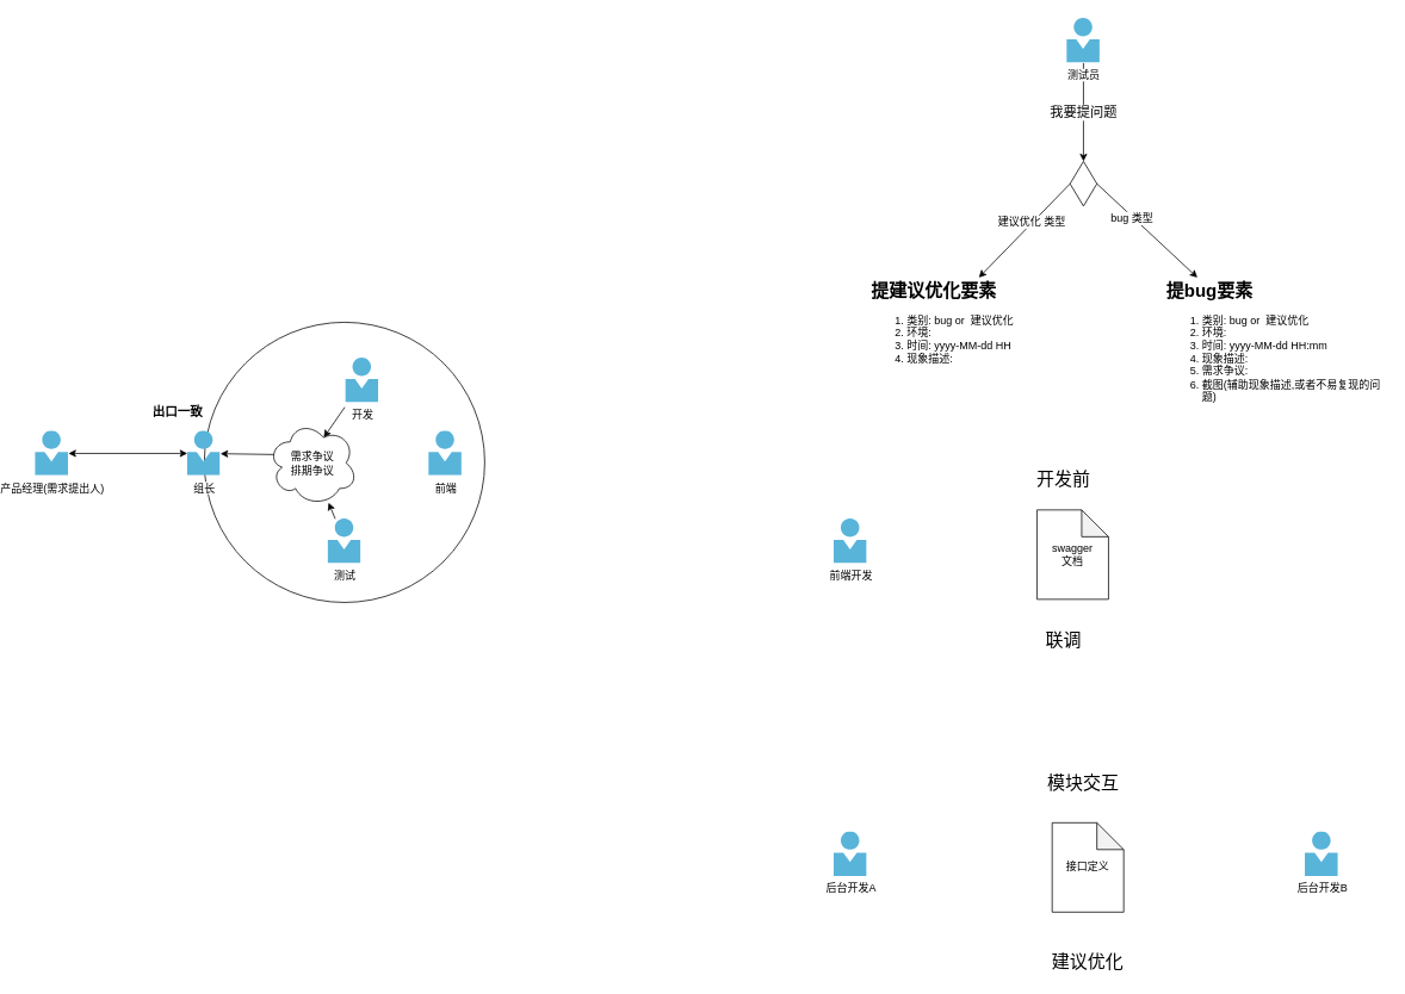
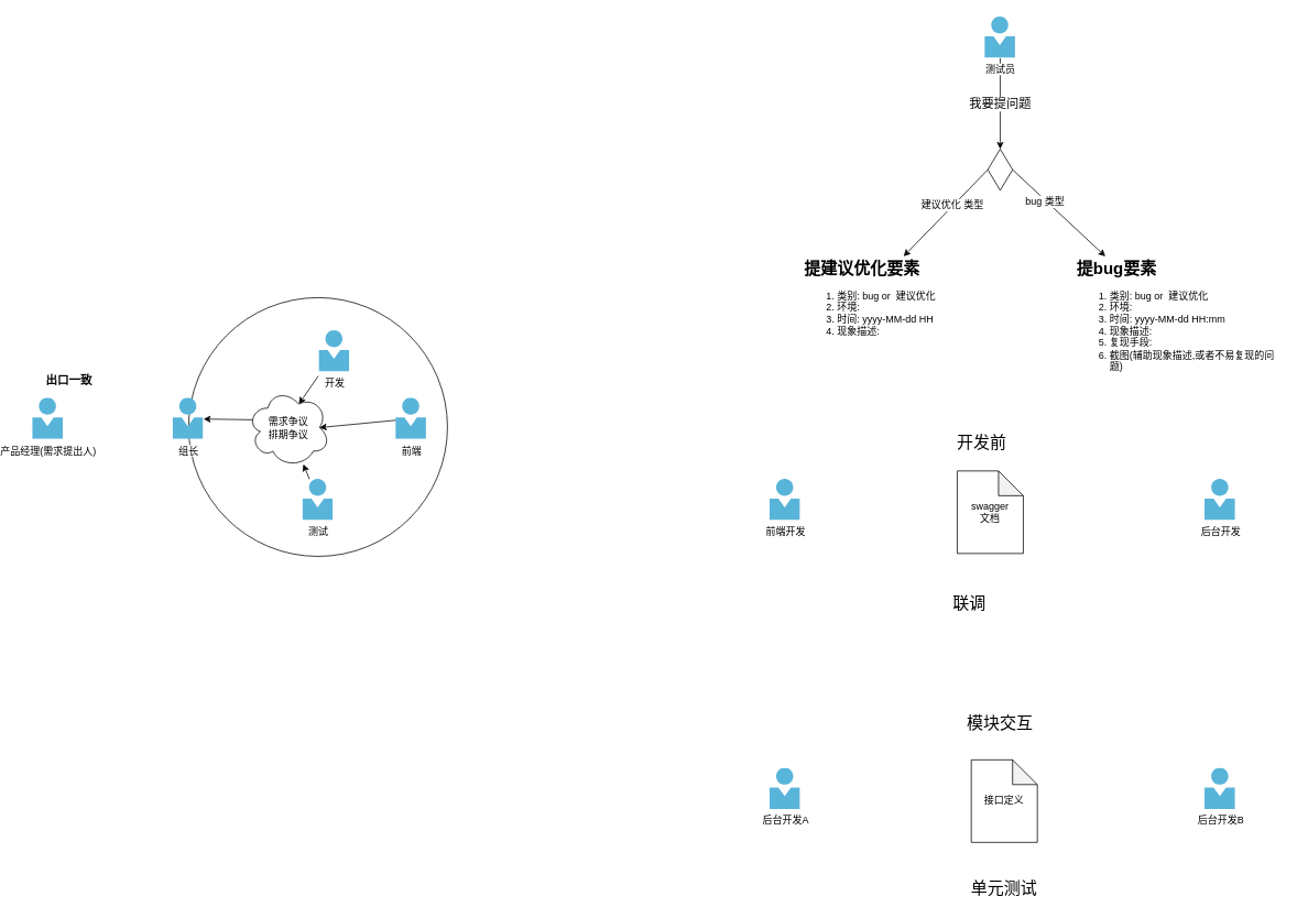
  <mxCell id="0" />
  <mxCell id="1" parent="0" />
  <mxCell id="2" value="" style="ellipse;whiteSpace=wrap;html=1;aspect=fixed;" vertex="1" parent="1"><mxGeometry x="209" y="360" width="313.5" height="313.5" as="geometry" /></mxCell>
  <mxCell id="3" value="产品经理(需求提出人)" style="aspect=fixed;html=1;points=[];align=center;image;fontSize=12;image=img/lib/mscae/Person.svg;" vertex="1" parent="1"><mxGeometry x="20" y="481.75" width="37" height="50" as="geometry" /></mxCell>
  <mxCell id="4" value="后台开发A" style="aspect=fixed;html=1;points=[];align=center;image;fontSize=12;image=img/lib/mscae/Person.svg;" vertex="1" parent="1"><mxGeometry x="913" y="930" width="37" height="50" as="geometry" /></mxCell>
+ <mxCell id="5" value="后台开发" style="aspect=fixed;html=1;points=[];align=center;image;fontSize=12;image=img/lib/mscae/Person.svg;" vertex="1" parent="1"><mxGeometry x="1440" y="580" width="37" height="50" as="geometry" /></mxCell>
  <mxCell id="6" value="前端开发" style="aspect=fixed;html=1;points=[];align=center;image;fontSize=12;image=img/lib/mscae/Person.svg;" vertex="1" parent="1"><mxGeometry x="913" y="580" width="37" height="50" as="geometry" /></mxCell>
  <mxCell id="7" value="&lt;font style=&quot;font-size: 15px&quot;&gt;我要提问题&lt;/font&gt;" style="edgeStyle=none;rounded=0;orthogonalLoop=1;jettySize=auto;html=1;entryX=0.5;entryY=0;entryDx=0;entryDy=0;startArrow=none;startFill=0;" edge="1" parent="1" source="8" target="15"><mxGeometry relative="1" as="geometry" /></mxCell>
  <mxCell id="8" value="测试员" style="aspect=fixed;html=1;points=[];align=center;image;fontSize=12;image=img/lib/mscae/Person.svg;" vertex="1" parent="1"><mxGeometry x="1173.5" y="20" width="37" height="50" as="geometry" /></mxCell>
  <mxCell id="9" value="后台开发B" style="aspect=fixed;html=1;points=[];align=center;image;fontSize=12;image=img/lib/mscae/Person.svg;" vertex="1" parent="1"><mxGeometry x="1440" y="930" width="37" height="50" as="geometry" /></mxCell>
- <mxCell id="10" value="&lt;h1 style=&quot;font-size: 20px&quot;&gt;&lt;font style=&quot;font-size: 20px&quot;&gt;提bug要素&lt;/font&gt;&lt;/h1&gt;&lt;p&gt;&lt;ol&gt;&lt;li&gt;类别: bug or&amp;nbsp; 建议优化&lt;/li&gt;&lt;li&gt;&lt;font style=&quot;font-size: 12px&quot;&gt;环境:&lt;/font&gt;&lt;/li&gt;&lt;li&gt;时间: yyyy-MM-dd HH:mm&lt;/li&gt;&lt;li&gt;&lt;span&gt;现象描述:&lt;/span&gt;&lt;/li&gt;&lt;li&gt;&lt;span&gt;需求争议:&lt;/span&gt;&lt;/li&gt;&lt;li&gt;&lt;span&gt;截图(辅助现象描述,或者不易复现的问题)&lt;/span&gt;&lt;/li&gt;&lt;/ol&gt;&lt;/p&gt;" style="text;html=1;strokeColor=none;fillColor=none;spacing=5;spacingTop=-20;whiteSpace=wrap;overflow=hidden;rounded=0;" vertex="1" parent="1"><mxGeometry x="1280" y="310" width="250" height="160" as="geometry" /></mxCell>
+ <mxCell id="10" value="&lt;h1 style=&quot;font-size: 20px&quot;&gt;&lt;font style=&quot;font-size: 20px&quot;&gt;提bug要素&lt;/font&gt;&lt;/h1&gt;&lt;p&gt;&lt;ol&gt;&lt;li&gt;类别: bug or&amp;nbsp; 建议优化&lt;/li&gt;&lt;li&gt;&lt;font style=&quot;font-size: 12px&quot;&gt;环境:&lt;/font&gt;&lt;/li&gt;&lt;li&gt;时间: yyyy-MM-dd HH:mm&lt;/li&gt;&lt;li&gt;&lt;span&gt;现象描述:&lt;/span&gt;&lt;/li&gt;&lt;li&gt;&lt;span&gt;复现手段:&lt;/span&gt;&lt;/li&gt;&lt;li&gt;&lt;span&gt;截图(辅助现象描述,或者不易复现的问题)&lt;/span&gt;&lt;/li&gt;&lt;/ol&gt;&lt;/p&gt;" style="text;html=1;strokeColor=none;fillColor=none;spacing=5;spacingTop=-20;whiteSpace=wrap;overflow=hidden;rounded=0;" vertex="1" parent="1"><mxGeometry x="1280" y="310" width="250" height="160" as="geometry" /></mxCell>
  <mxCell id="11" style="edgeStyle=none;rounded=0;orthogonalLoop=1;jettySize=auto;html=1;exitX=1;exitY=0.5;exitDx=0;exitDy=0;startArrow=none;startFill=0;" edge="1" parent="1" source="15" target="10"><mxGeometry relative="1" as="geometry" /></mxCell>
  <mxCell id="12" value="bug 类型" style="text;html=1;align=center;verticalAlign=middle;resizable=0;points=[];;labelBackgroundColor=#ffffff;" vertex="1" connectable="0" parent="11"><mxGeometry x="-0.302" y="-2" relative="1" as="geometry"><mxPoint as="offset" /></mxGeometry></mxCell>
  <mxCell id="13" style="edgeStyle=none;rounded=0;orthogonalLoop=1;jettySize=auto;html=1;exitX=0;exitY=0.5;exitDx=0;exitDy=0;entryX=0.5;entryY=0;entryDx=0;entryDy=0;startArrow=none;startFill=0;" edge="1" parent="1" source="15" target="16"><mxGeometry relative="1" as="geometry" /></mxCell>
  <mxCell id="14" value="建议优化 类型" style="text;html=1;align=center;verticalAlign=middle;resizable=0;points=[];;labelBackgroundColor=#ffffff;" vertex="1" connectable="0" parent="13"><mxGeometry x="-0.172" y="-2" relative="1" as="geometry"><mxPoint as="offset" /></mxGeometry></mxCell>
  <mxCell id="15" value="" style="rhombus;whiteSpace=wrap;html=1;" vertex="1" parent="1"><mxGeometry x="1177" y="180" width="30" height="50" as="geometry" /></mxCell>
  <mxCell id="16" value="&lt;h1 style=&quot;font-size: 20px&quot;&gt;&lt;font style=&quot;font-size: 20px&quot;&gt;提建议优化要素&lt;/font&gt;&lt;/h1&gt;&lt;p&gt;&lt;ol&gt;&lt;li&gt;类别: bug or&amp;nbsp; 建议优化&lt;/li&gt;&lt;li&gt;&lt;font style=&quot;font-size: 12px&quot;&gt;环境:&lt;/font&gt;&lt;/li&gt;&lt;li&gt;时间: yyyy-MM-dd HH&lt;/li&gt;&lt;li&gt;&lt;span&gt;现象描述:&lt;/span&gt;&lt;/li&gt;&lt;/ol&gt;&lt;/p&gt;" style="text;html=1;strokeColor=none;fillColor=none;spacing=5;spacingTop=-20;whiteSpace=wrap;overflow=hidden;rounded=0;" vertex="1" parent="1"><mxGeometry x="950" y="310" width="250" height="160" as="geometry" /></mxCell>
  <mxCell id="17" value="&lt;font style=&quot;font-size: 20px&quot;&gt;开发前&lt;/font&gt;" style="text;html=1;strokeColor=none;fillColor=none;align=center;verticalAlign=middle;whiteSpace=wrap;rounded=0;" vertex="1" parent="1"><mxGeometry x="1120" y="520" width="100" height="30" as="geometry" /></mxCell>
- <mxCell id="18" value="&lt;font style=&quot;font-size: 20px&quot;&gt;联调&lt;/font&gt;" style="text;html=1;strokeColor=none;fillColor=none;align=center;verticalAlign=middle;whiteSpace=wrap;rounded=0;" vertex="1" parent="1"><mxGeometry x="1120" y="700" width="100" height="30" as="geometry" /></mxCell>
+ <mxCell id="18" value="&lt;font style=&quot;font-size: 20px&quot;&gt;联调&lt;/font&gt;" style="text;html=1;strokeColor=none;fillColor=none;align=center;verticalAlign=middle;whiteSpace=wrap;rounded=0;" vertex="1" parent="1"><mxGeometry x="1105" y="715" width="100" height="30" as="geometry" /></mxCell>
  <mxCell id="19" value="swagger&lt;br&gt;文档" style="shape=note;whiteSpace=wrap;html=1;backgroundOutline=1;darkOpacity=0.05;" vertex="1" parent="1"><mxGeometry x="1140" y="570" width="80" height="100" as="geometry" /></mxCell>
  <mxCell id="20" value="&lt;font style=&quot;font-size: 20px&quot;&gt;模块交互&lt;/font&gt;" style="text;html=1;strokeColor=none;fillColor=none;align=center;verticalAlign=middle;whiteSpace=wrap;rounded=0;" vertex="1" parent="1"><mxGeometry x="1147" y="860" width="90" height="30" as="geometry" /></mxCell>
  <mxCell id="21" value="接口定义" style="shape=note;whiteSpace=wrap;html=1;backgroundOutline=1;darkOpacity=0.05;" vertex="1" parent="1"><mxGeometry x="1157" y="920" width="80" height="100" as="geometry" /></mxCell>
- <mxCell id="22" value="&lt;font style=&quot;font-size: 20px&quot;&gt;建议优化&lt;/font&gt;" style="text;html=1;strokeColor=none;fillColor=none;align=center;verticalAlign=middle;whiteSpace=wrap;rounded=0;" vertex="1" parent="1"><mxGeometry x="1152" y="1060" width="90" height="30" as="geometry" /></mxCell>
+ <mxCell id="22" value="&lt;font style=&quot;font-size: 20px&quot;&gt;单元测试&lt;/font&gt;" style="text;html=1;strokeColor=none;fillColor=none;align=center;verticalAlign=middle;whiteSpace=wrap;rounded=0;" vertex="1" parent="1"><mxGeometry x="1152" y="1060" width="90" height="30" as="geometry" /></mxCell>
  <mxCell id="23" value="开发" style="aspect=fixed;html=1;points=[];align=center;image;fontSize=12;image=img/lib/mscae/Person.svg;" vertex="1" parent="1"><mxGeometry x="367" y="400" width="37" height="50" as="geometry" /></mxCell>
  <mxCell id="24" style="edgeStyle=none;rounded=0;orthogonalLoop=1;jettySize=auto;html=1;startArrow=none;startFill=0;endArrow=classic;endFill=1;" edge="1" parent="1" source="25" target="33"><mxGeometry relative="1" as="geometry" /></mxCell>
  <mxCell id="25" value="测试" style="aspect=fixed;html=1;points=[];align=center;image;fontSize=12;image=img/lib/mscae/Person.svg;" vertex="1" parent="1"><mxGeometry x="347.25" y="580" width="37" height="50" as="geometry" /></mxCell>
+ <mxCell id="26" style="edgeStyle=none;rounded=0;orthogonalLoop=1;jettySize=auto;html=1;entryX=0.875;entryY=0.5;entryDx=0;entryDy=0;entryPerimeter=0;startArrow=none;startFill=0;endArrow=classic;endFill=1;" edge="1" parent="1" source="27" target="33"><mxGeometry relative="1" as="geometry" /></mxCell>
  <mxCell id="27" value="前端" style="aspect=fixed;html=1;points=[];align=center;image;fontSize=12;image=img/lib/mscae/Person.svg;" vertex="1" parent="1"><mxGeometry x="460" y="481.75" width="37" height="50" as="geometry" /></mxCell>
- <mxCell id="28" style="edgeStyle=none;rounded=0;orthogonalLoop=1;jettySize=auto;html=1;startArrow=classic;startFill=1;" edge="1" parent="1" source="29" target="3"><mxGeometry relative="1" as="geometry" /></mxCell>
  <mxCell id="29" value="组长" style="aspect=fixed;html=1;points=[];align=center;image;fontSize=12;image=img/lib/mscae/Person.svg;" vertex="1" parent="1"><mxGeometry x="190" y="481.75" width="37" height="50" as="geometry" /></mxCell>
- <mxCell id="30" value="&lt;font style=&quot;font-size: 14px&quot;&gt;&lt;b&gt;出口一致&lt;/b&gt;&lt;/font&gt;" style="text;html=1;strokeColor=none;fillColor=none;align=center;verticalAlign=middle;whiteSpace=wrap;rounded=0;" vertex="1" parent="1"><mxGeometry x="150" y="450" width="59" height="20" as="geometry" /></mxCell>
+ <mxCell id="30" value="&lt;font style=&quot;font-size: 14px&quot;&gt;&lt;b&gt;出口一致&lt;/b&gt;&lt;/font&gt;" style="text;html=1;strokeColor=none;fillColor=none;align=center;verticalAlign=middle;whiteSpace=wrap;rounded=0;" vertex="1" parent="1"><mxGeometry x="35" y="450" width="59" height="20" as="geometry" /></mxCell>
  <mxCell id="31" style="edgeStyle=none;rounded=0;orthogonalLoop=1;jettySize=auto;html=1;exitX=0.625;exitY=0.2;exitDx=0;exitDy=0;exitPerimeter=0;entryX=-0.027;entryY=1.1;entryDx=0;entryDy=0;entryPerimeter=0;startArrow=classic;startFill=1;endArrow=none;endFill=0;" edge="1" parent="1" source="33" target="23"><mxGeometry relative="1" as="geometry" /></mxCell>
  <mxCell id="32" style="edgeStyle=none;rounded=0;orthogonalLoop=1;jettySize=auto;html=1;exitX=0.07;exitY=0.4;exitDx=0;exitDy=0;exitPerimeter=0;startArrow=none;startFill=0;endArrow=classic;endFill=1;" edge="1" parent="1" source="33" target="29"><mxGeometry relative="1" as="geometry" /></mxCell>
  <mxCell id="33" value="需求争议&lt;br&gt;排期争议" style="ellipse;shape=cloud;whiteSpace=wrap;html=1;" vertex="1" parent="1"><mxGeometry x="280" y="470" width="100" height="95" as="geometry" /></mxCell>
